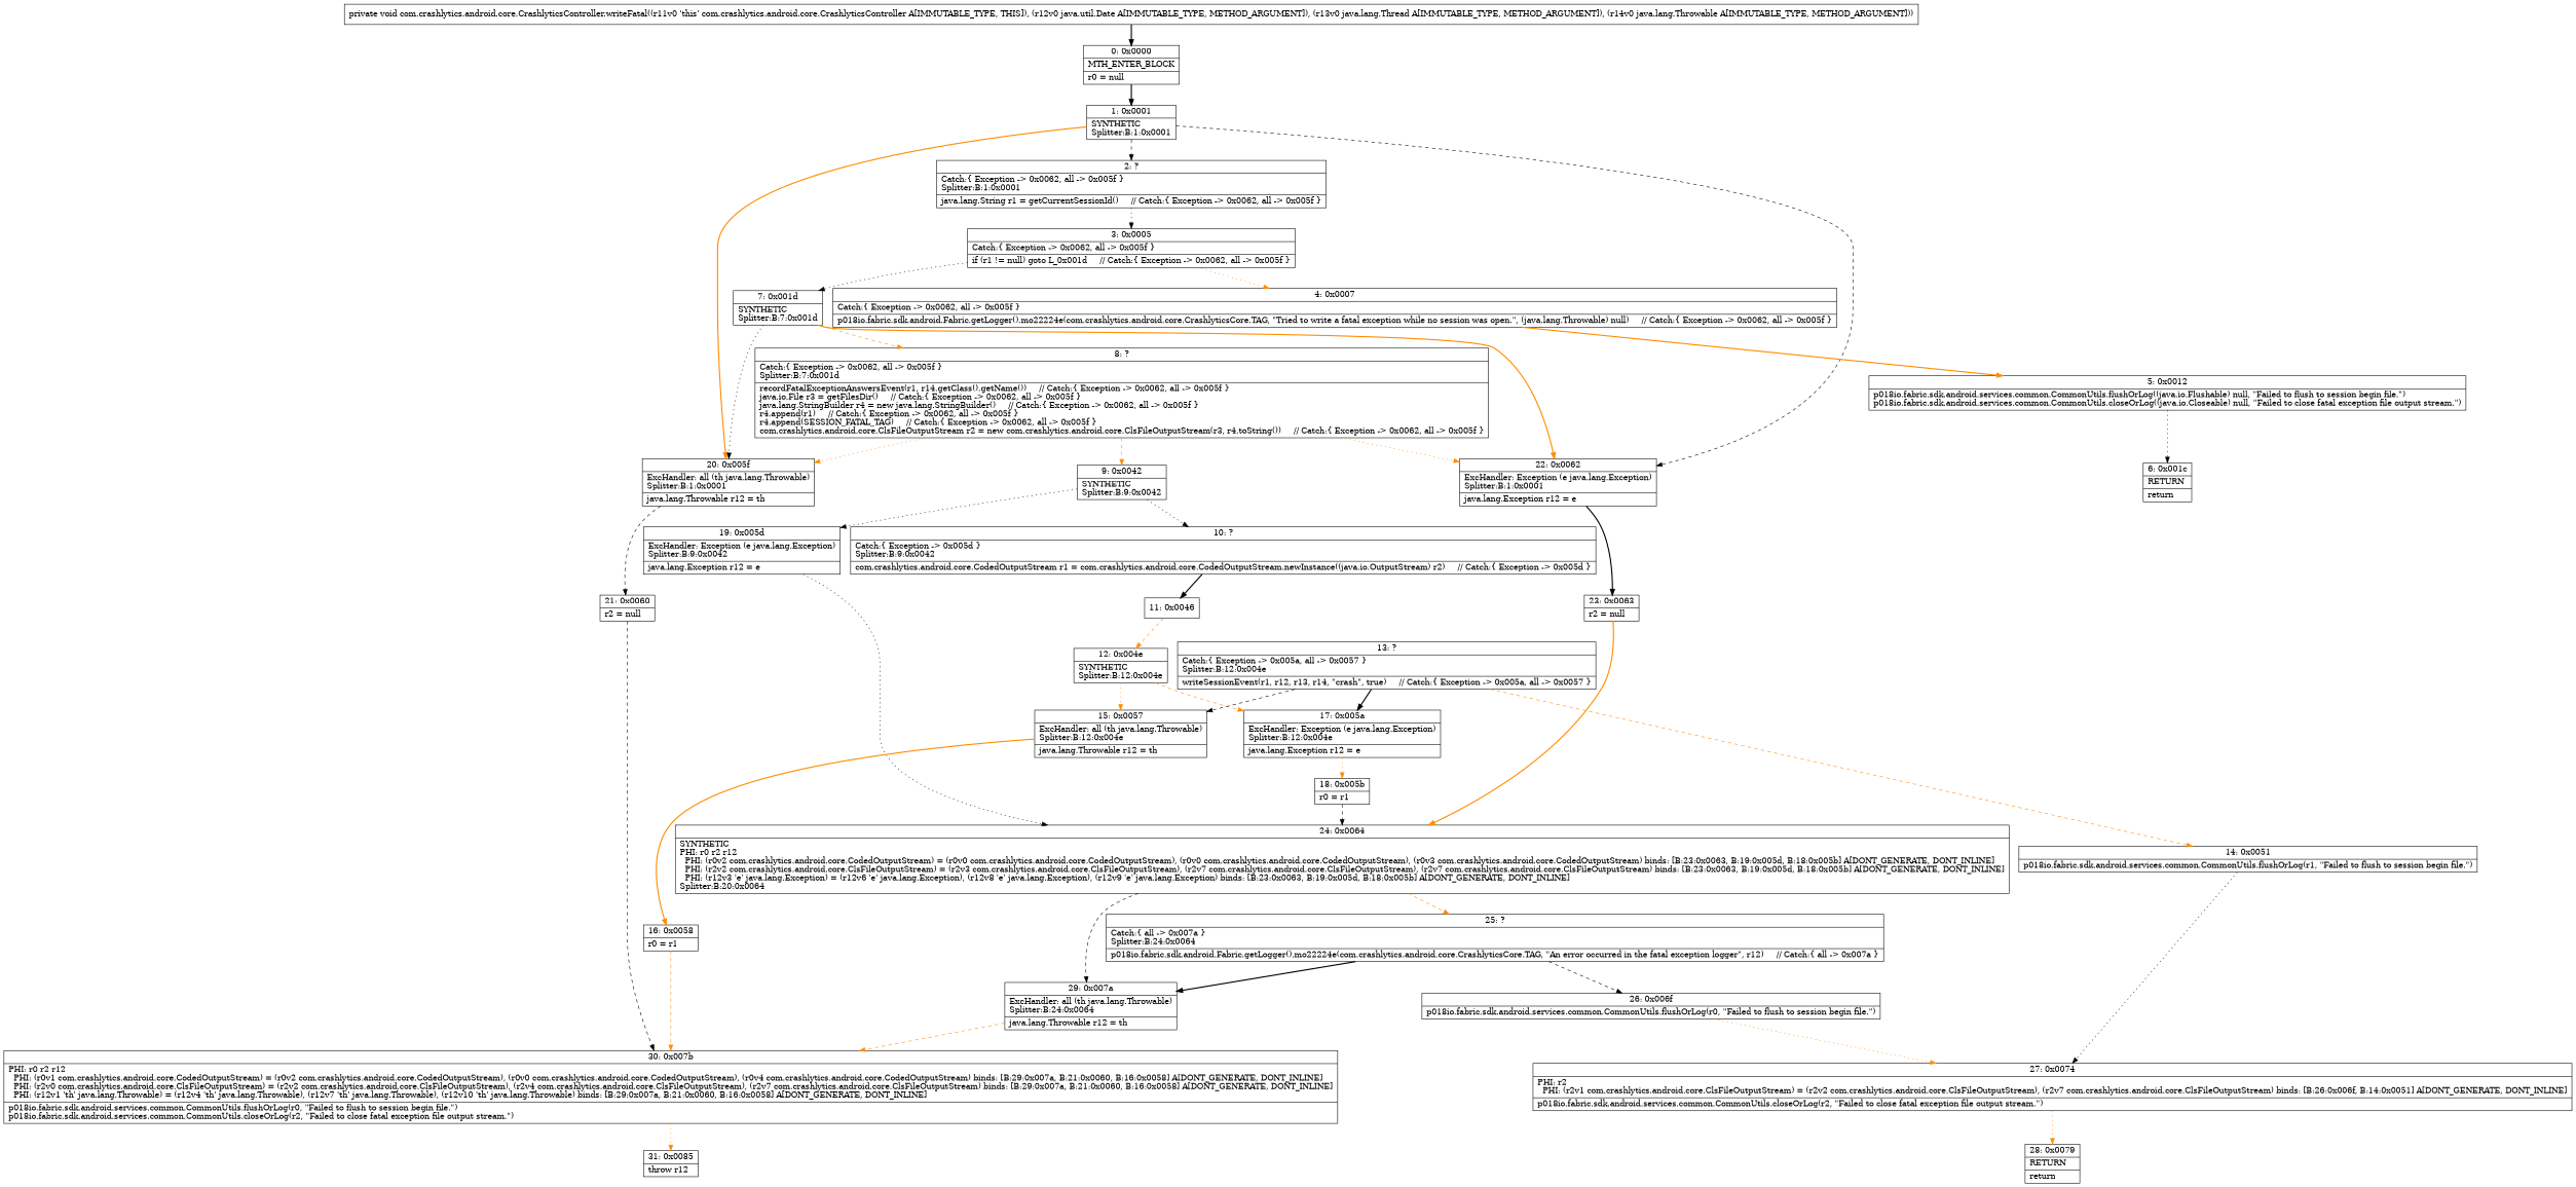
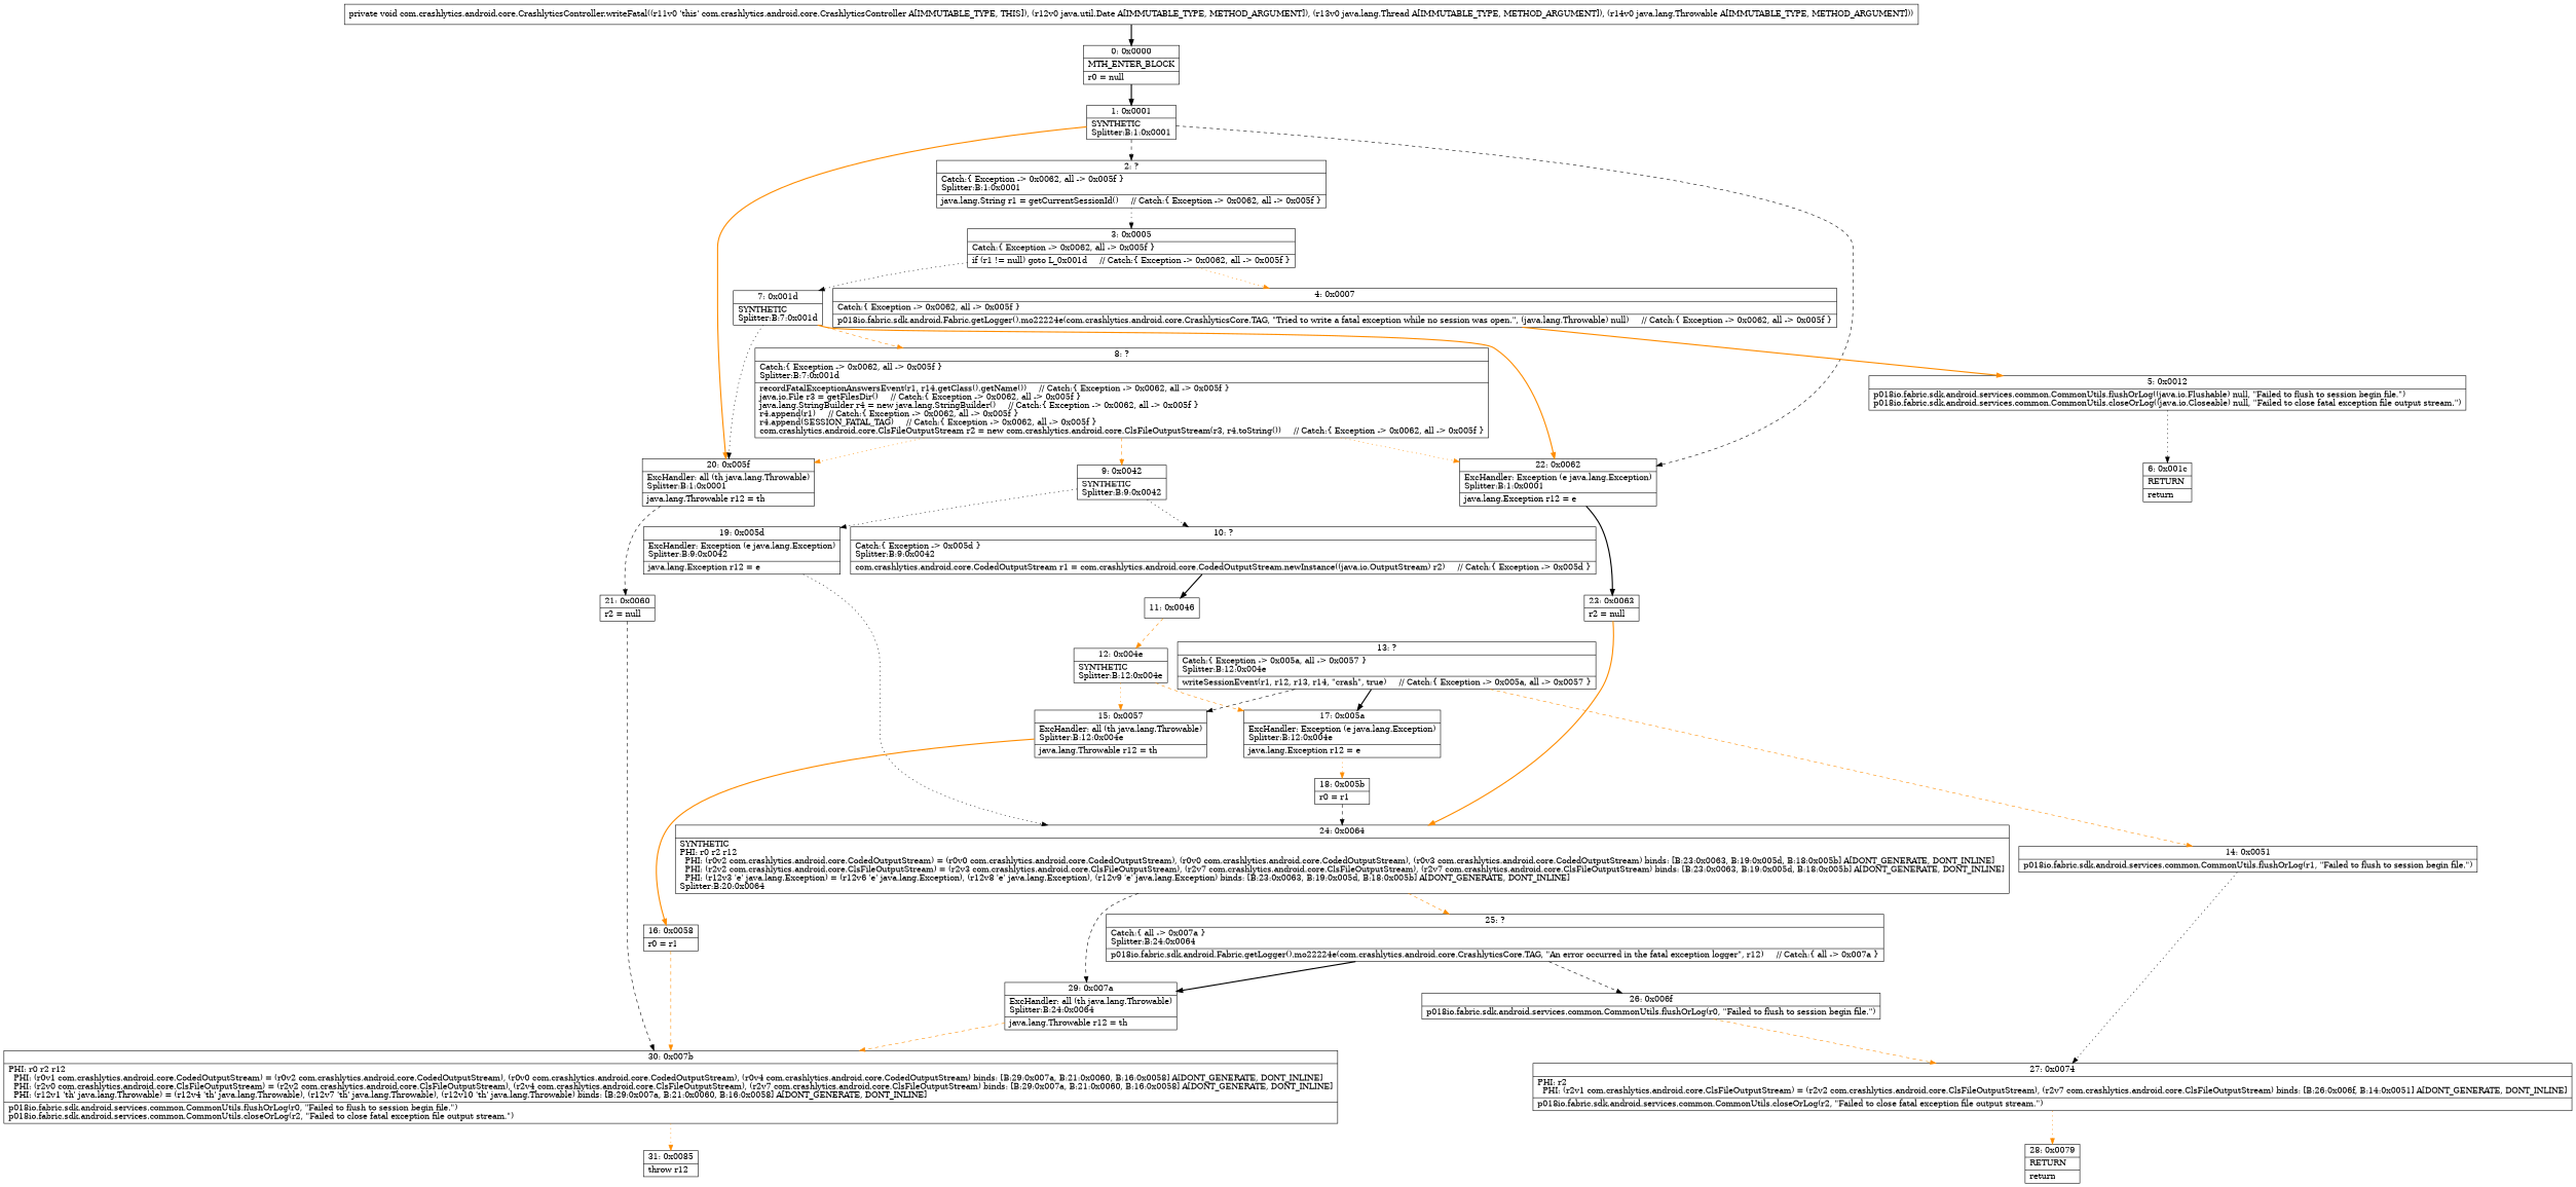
  digraph {
    node [shape=record]
    edge [color=black style=dashed]
    n1 [label="{0\:\ 0x0000|MTH_ENTER_BLOCK\l|r0 = null\l}"]
    n2 [label="{1\:\ 0x0001|SYNTHETIC\lSplitter:B:1:0x0001\l}"]
    n3 [label="{2\:\ ?|Catch:\{ Exception \-\> 0x0062, all \-\> 0x005f \}\lSplitter:B:1:0x0001\l|java.lang.String r1 = getCurrentSessionId()     \/\/ Catch:\{ Exception \-\> 0x0062, all \-\> 0x005f \}\l}"]
    n4 [label="{20\:\ 0x005f|ExcHandler: all (th java.lang.Throwable)\lSplitter:B:1:0x0001\l|java.lang.Throwable r12 = th\l}"]
    n5 [label="{22\:\ 0x0062|ExcHandler: Exception (e java.lang.Exception)\lSplitter:B:1:0x0001\l|java.lang.Exception r12 = e\l}"]
    n6 [label="{3\:\ 0x0005|Catch:\{ Exception \-\> 0x0062, all \-\> 0x005f \}\l|if (r1 != null) goto L_0x001d     \/\/ Catch:\{ Exception \-\> 0x0062, all \-\> 0x005f \}\l}"]
    n7 [label="{21\:\ 0x0060|r2 = null\l}"]
    n8 [label="{23\:\ 0x0063|r2 = null\l}"]
    n9 [label="{4\:\ 0x0007|Catch:\{ Exception \-\> 0x0062, all \-\> 0x005f \}\l|p018io.fabric.sdk.android.Fabric.getLogger().mo22224e(com.crashlytics.android.core.CrashlyticsCore.TAG, \"Tried to write a fatal exception while no session was open.\", (java.lang.Throwable) null)     \/\/ Catch:\{ Exception \-\> 0x0062, all \-\> 0x005f \}\l}"]
    n10 [label="{7\:\ 0x001d|SYNTHETIC\lSplitter:B:7:0x001d\l}"]
    n11 [label="{5\:\ 0x0012|p018io.fabric.sdk.android.services.common.CommonUtils.flushOrLog((java.io.Flushable) null, \"Failed to flush to session begin file.\")\lp018io.fabric.sdk.android.services.common.CommonUtils.closeOrLog((java.io.Closeable) null, \"Failed to close fatal exception file output stream.\")\l}"]
    n12 [label="{8\:\ ?|Catch:\{ Exception \-\> 0x0062, all \-\> 0x005f \}\lSplitter:B:7:0x001d\l|recordFatalExceptionAnswersEvent(r1, r14.getClass().getName())     \/\/ Catch:\{ Exception \-\> 0x0062, all \-\> 0x005f \}\ljava.io.File r3 = getFilesDir()     \/\/ Catch:\{ Exception \-\> 0x0062, all \-\> 0x005f \}\ljava.lang.StringBuilder r4 = new java.lang.StringBuilder()     \/\/ Catch:\{ Exception \-\> 0x0062, all \-\> 0x005f \}\lr4.append(r1)     \/\/ Catch:\{ Exception \-\> 0x0062, all \-\> 0x005f \}\lr4.append(SESSION_FATAL_TAG)     \/\/ Catch:\{ Exception \-\> 0x0062, all \-\> 0x005f \}\lcom.crashlytics.android.core.ClsFileOutputStream r2 = new com.crashlytics.android.core.ClsFileOutputStream(r3, r4.toString())     \/\/ Catch:\{ Exception \-\> 0x0062, all \-\> 0x005f \}\l}"]
    n13 [label="{6\:\ 0x001c|RETURN\l|return\l}"]
    n14 [label="{9\:\ 0x0042|SYNTHETIC\lSplitter:B:9:0x0042\l}"]
    n15 [label="{10\:\ ?|Catch:\{ Exception \-\> 0x005d \}\lSplitter:B:9:0x0042\l|com.crashlytics.android.core.CodedOutputStream r1 = com.crashlytics.android.core.CodedOutputStream.newInstance((java.io.OutputStream) r2)     \/\/ Catch:\{ Exception \-\> 0x005d \}\l}"]
    n16 [label="{19\:\ 0x005d|ExcHandler: Exception (e java.lang.Exception)\lSplitter:B:9:0x0042\l|java.lang.Exception r12 = e\l}"]
    n17 [label="{11\:\ 0x0046}"]
    n18 [label="{24\:\ 0x0064|SYNTHETIC\lPHI: r0 r2 r12 \l  PHI: (r0v2 com.crashlytics.android.core.CodedOutputStream) = (r0v0 com.crashlytics.android.core.CodedOutputStream), (r0v0 com.crashlytics.android.core.CodedOutputStream), (r0v3 com.crashlytics.android.core.CodedOutputStream) binds: [B:23:0x0063, B:19:0x005d, B:18:0x005b] A[DONT_GENERATE, DONT_INLINE]\l  PHI: (r2v2 com.crashlytics.android.core.ClsFileOutputStream) = (r2v3 com.crashlytics.android.core.ClsFileOutputStream), (r2v7 com.crashlytics.android.core.ClsFileOutputStream), (r2v7 com.crashlytics.android.core.ClsFileOutputStream) binds: [B:23:0x0063, B:19:0x005d, B:18:0x005b] A[DONT_GENERATE, DONT_INLINE]\l  PHI: (r12v3 'e' java.lang.Exception) = (r12v6 'e' java.lang.Exception), (r12v8 'e' java.lang.Exception), (r12v9 'e' java.lang.Exception) binds: [B:23:0x0063, B:19:0x005d, B:18:0x005b] A[DONT_GENERATE, DONT_INLINE]\lSplitter:B:20:0x0064\l}"]
    n19 [label="{12\:\ 0x004e|SYNTHETIC\lSplitter:B:12:0x004e\l}"]
    n20 [label="{15\:\ 0x0057|ExcHandler: all (th java.lang.Throwable)\lSplitter:B:12:0x004e\l|java.lang.Throwable r12 = th\l}"]
    n21 [label="{17\:\ 0x005a|ExcHandler: Exception (e java.lang.Exception)\lSplitter:B:12:0x004e\l|java.lang.Exception r12 = e\l}"]
    n22 [label="{13\:\ ?|Catch:\{ Exception \-\> 0x005a, all \-\> 0x0057 \}\lSplitter:B:12:0x004e\l|writeSessionEvent(r1, r12, r13, r14, \"crash\", true)     \/\/ Catch:\{ Exception \-\> 0x005a, all \-\> 0x0057 \}\l}"]
    n23 [label="{14\:\ 0x0051|p018io.fabric.sdk.android.services.common.CommonUtils.flushOrLog(r1, \"Failed to flush to session begin file.\")\l}"]
    n24 [label="{16\:\ 0x0058|r0 = r1\l}"]
    n25 [label="{18\:\ 0x005b|r0 = r1\l}"]
    n26 [label="{27\:\ 0x0074|PHI: r2 \l  PHI: (r2v1 com.crashlytics.android.core.ClsFileOutputStream) = (r2v2 com.crashlytics.android.core.ClsFileOutputStream), (r2v7 com.crashlytics.android.core.ClsFileOutputStream) binds: [B:26:0x006f, B:14:0x0051] A[DONT_GENERATE, DONT_INLINE]\l|p018io.fabric.sdk.android.services.common.CommonUtils.closeOrLog(r2, \"Failed to close fatal exception file output stream.\")\l}"]
    n27 [label="{28\:\ 0x0079|RETURN\l|return\l}"]
    n28 [label="{30\:\ 0x007b|PHI: r0 r2 r12 \l  PHI: (r0v1 com.crashlytics.android.core.CodedOutputStream) = (r0v2 com.crashlytics.android.core.CodedOutputStream), (r0v0 com.crashlytics.android.core.CodedOutputStream), (r0v4 com.crashlytics.android.core.CodedOutputStream) binds: [B:29:0x007a, B:21:0x0060, B:16:0x0058] A[DONT_GENERATE, DONT_INLINE]\l  PHI: (r2v0 com.crashlytics.android.core.ClsFileOutputStream) = (r2v2 com.crashlytics.android.core.ClsFileOutputStream), (r2v4 com.crashlytics.android.core.ClsFileOutputStream), (r2v7 com.crashlytics.android.core.ClsFileOutputStream) binds: [B:29:0x007a, B:21:0x0060, B:16:0x0058] A[DONT_GENERATE, DONT_INLINE]\l  PHI: (r12v1 'th' java.lang.Throwable) = (r12v4 'th' java.lang.Throwable), (r12v7 'th' java.lang.Throwable), (r12v10 'th' java.lang.Throwable) binds: [B:29:0x007a, B:21:0x0060, B:16:0x0058] A[DONT_GENERATE, DONT_INLINE]\l|p018io.fabric.sdk.android.services.common.CommonUtils.flushOrLog(r0, \"Failed to flush to session begin file.\")\lp018io.fabric.sdk.android.services.common.CommonUtils.closeOrLog(r2, \"Failed to close fatal exception file output stream.\")\l}"]
    n29 [label="{31\:\ 0x0085|throw r12\l}"]
    n30 [label="{25\:\ ?|Catch:\{ all \-\> 0x007a \}\lSplitter:B:24:0x0064\l|p018io.fabric.sdk.android.Fabric.getLogger().mo22224e(com.crashlytics.android.core.CrashlyticsCore.TAG, \"An error occurred in the fatal exception logger\", r12)     \/\/ Catch:\{ all \-\> 0x007a \}\l}"]
    n31 [label="{29\:\ 0x007a|ExcHandler: all (th java.lang.Throwable)\lSplitter:B:24:0x0064\l|java.lang.Throwable r12 = th\l}"]
    n32 [label="{26\:\ 0x006f|p018io.fabric.sdk.android.services.common.CommonUtils.flushOrLog(r0, \"Failed to flush to session begin file.\")\l}"]
    n33 [label="{private void com.crashlytics.android.core.CrashlyticsController.writeFatal((r11v0 'this' com.crashlytics.android.core.CrashlyticsController A[IMMUTABLE_TYPE, THIS]), (r12v0 java.util.Date A[IMMUTABLE_TYPE, METHOD_ARGUMENT]), (r13v0 java.lang.Thread A[IMMUTABLE_TYPE, METHOD_ARGUMENT]), (r14v0 java.lang.Throwable A[IMMUTABLE_TYPE, METHOD_ARGUMENT])) }"]
    n1 -> n2 [style=bold]
    n2 -> n3
    n2 -> n4 [color=darkorange style=bold]
    n2 -> n5
    n3 -> n6 [style=dotted]
    n4 -> n7
    n5 -> n8 [style=bold]
    n6 -> n9 [color=darkorange style=dotted]
    n6 -> n10 [style=dotted]
    n7 -> n28
    n8 -> n18 [color=darkorange style=bold]
    n9 -> n11 [color=darkorange style=bold]
    n10 -> n4 [style=dotted]
    n10 -> n5 [color=darkorange style=bold]
    n10 -> n12 [color=darkorange]
    n11 -> n13 [style=dotted]
    n12 -> n4 [color=darkorange style=dotted]
    n12 -> n5 [color=darkorange style=dotted]
    n12 -> n14 [color=darkorange]
    n14 -> n15 [style=dotted]
    n14 -> n16 [style=dotted]
    n15 -> n17 [style=bold]
    n16 -> n18 [style=dotted]
    n17 -> n19 [color=darkorange]
    n18 -> n30 [color=darkorange]
    n18 -> n31
    n19 -> n20 [color=darkorange style=dotted]
    n19 -> n21 [color=darkorange]
    n20 -> n24 [color=darkorange style=bold]
    n21 -> n25 [color=darkorange style=dotted]
    n22 -> n20
    n22 -> n21 [style=bold]
    n22 -> n23 [color=darkorange]
    n23 -> n26 [style=dotted]
    n24 -> n28 [color=darkorange]
    n25 -> n18
    n26 -> n27 [color=darkorange style=dotted]
    n28 -> n29 [color=darkorange style=dotted]
    n30 -> n31 [style=bold]
    n30 -> n32
    n31 -> n28 [color=darkorange]
-   n32 -> n26 [color=darkorange style=dotted]
+   n32 -> n26 [color=darkorange]
    n33 -> n1 [style=bold]
  }
